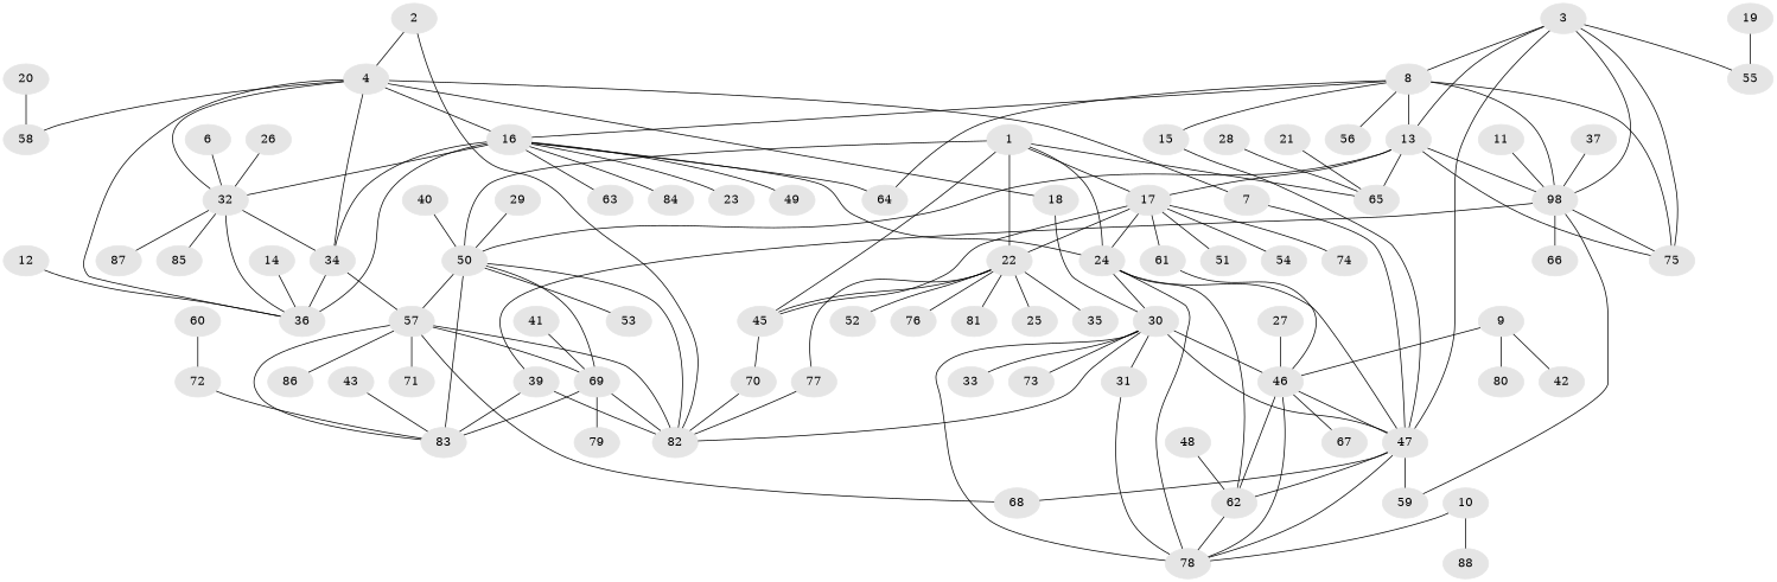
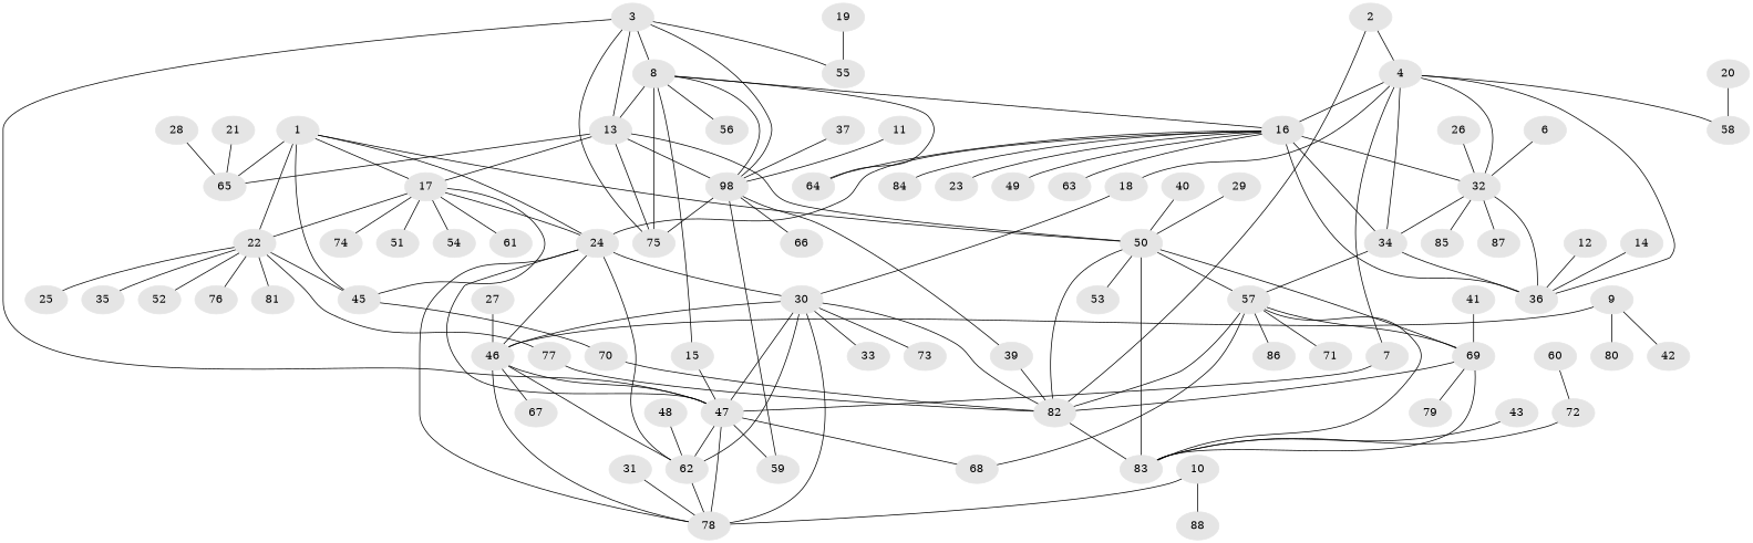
  graph {
    node [color=gray90 style=filled]
    edge [weight=1.0]
    1
    17
    22
    24
    45
    50
    65
    51
    54
    61
    74
    25
    35
    52
    76
    77
    81
    47
    46
    78
    30
    62
    70
    82
    57
    69
    83
    53
    2
    4
    7
    16
    18
    32
    34
    36
    58
    3
    8
    13
    n41 [label=98]
    55
    75
    15
    56
    64
    39
    59
    66
    68
    23
    49
    63
    84
    85
    87
    6
    9
    42
    80
    67
    10
    88
    11
    12
    14
    33
    73
    19
    20
    21
    26
    27
    28
    29
    31
    71
    86
    37
    40
    41
    79
    43
    48
    60
    72
    1 -- 17 [weight=2.0]
    1 -- 22 [weight=4.0]
    1 -- 24
    1 -- 45 [weight=4.0]
    1 -- 50
    1 -- 65
    17 -- 22 [weight=2.0]
    17 -- 24
    17 -- 45 [weight=2.0]
    17 -- 51
    17 -- 54
    17 -- 61
    17 -- 74
    22 -- 45 [weight=4.0]
    22 -- 25
    22 -- 35
    22 -- 52
    22 -- 76
    22 -- 77
    22 -- 81
    24 -- 47
-   61 -- 46
+   24 -- 46
    24 -- 78
    24 -- 30 [weight=2.0]
    24 -- 62
    45 -- 70
    50 -- 82 [weight=3.0]
    50 -- 57 [weight=3.0]
    50 -- 69 [weight=3.0]
    50 -- 83 [weight=3.0]
    50 -- 53
    77 -- 82
    47 -- 78
    47 -- 62
    47 -- 59
    47 -- 68
    46 -- 47
    46 -- 78
    46 -- 62
    46 -- 67
    30 -- 47 [weight=2.0]
    30 -- 46 [weight=2.0]
    30 -- 78 [weight=2.0]
-   30 -- 31 [weight=2.0]
+   30 -- 62 [weight=2.0]
    30 -- 82
    30 -- 33
    30 -- 73
    62 -- 78
    70 -- 82
-   39 -- 83
+   82 -- 83
    57 -- 82
    57 -- 69
    57 -- 83
    57 -- 68
    57 -- 71
    57 -- 86
    69 -- 82
    69 -- 83
    69 -- 79
    2 -- 82
    2 -- 4
    4 -- 7
    4 -- 16 [weight=2.0]
    4 -- 18
    4 -- 32
    4 -- 34
    4 -- 36 [weight=2.0]
    4 -- 58
    7 -- 47
    16 -- 24
    16 -- 32 [weight=2.0]
    16 -- 34 [weight=2.0]
    16 -- 36 [weight=4.0]
    16 -- 64
    16 -- 23
    16 -- 49
    16 -- 63
    16 -- 84
    18 -- 30
    32 -- 34
    32 -- 36 [weight=2.0]
    32 -- 85
    32 -- 87
    34 -- 57
    34 -- 36 [weight=2.0]
    3 -- 47
    3 -- 8 [weight=2.0]
    3 -- 13
    3 -- n41
    3 -- 55
    3 -- 75 [weight=2.0]
    8 -- 16
    8 -- 13 [weight=2.0]
    8 -- n41 [weight=2.0]
    8 -- 75 [weight=4.0]
    8 -- 15
    8 -- 56
    8 -- 64
    13 -- 17
    13 -- 50
    13 -- 65
    13 -- n41
    13 -- 75 [weight=2.0]
    n41 -- 75 [weight=2.0]
    n41 -- 39
    n41 -- 59
    n41 -- 66
    15 -- 47
    39 -- 82
    6 -- 32
    9 -- 46
    9 -- 42
    9 -- 80
    10 -- 78
    10 -- 88
    11 -- n41
    12 -- 36
    14 -- 36
    19 -- 55
    20 -- 58
    21 -- 65
    26 -- 32
    27 -- 46
    28 -- 65
    29 -- 50
    31 -- 78
    37 -- n41
    40 -- 50
    41 -- 69
    43 -- 83
    48 -- 62
    60 -- 72
    72 -- 83
  }
